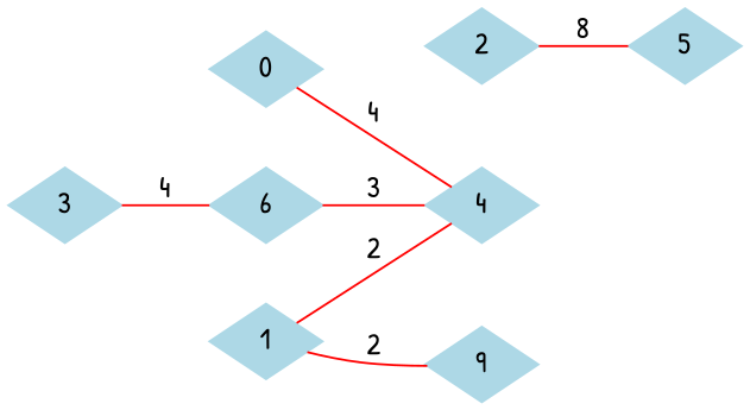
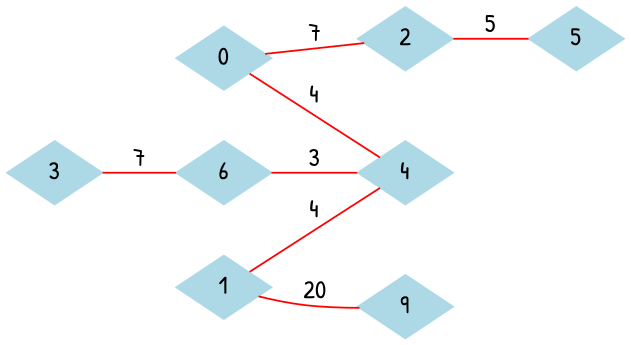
  graph {
    fontname="Patrick Hand"
    rankdir=LR
    node [color=lightblue fontname="Patrick Hand" shape=diamond style=filled]
    edge [color=red fontname="Patrick Hand"]
    0
    4
    2
    5
    1
    n6 [label=9]
    3
    6
    0 -- 4 [label=4]
-   2 -- 5 [label=8]
-   1 -- 4 [label=2]
-   1 -- n6 [label=2]
-   3 -- 6 [label=4]
+   0 -- 2 [label=7]
+   2 -- 5 [label=5]
+   1 -- 4 [label=4]
+   1 -- n6 [label=20]
+   3 -- 6 [label=7]
    6 -- 4 [label=3]
  }
